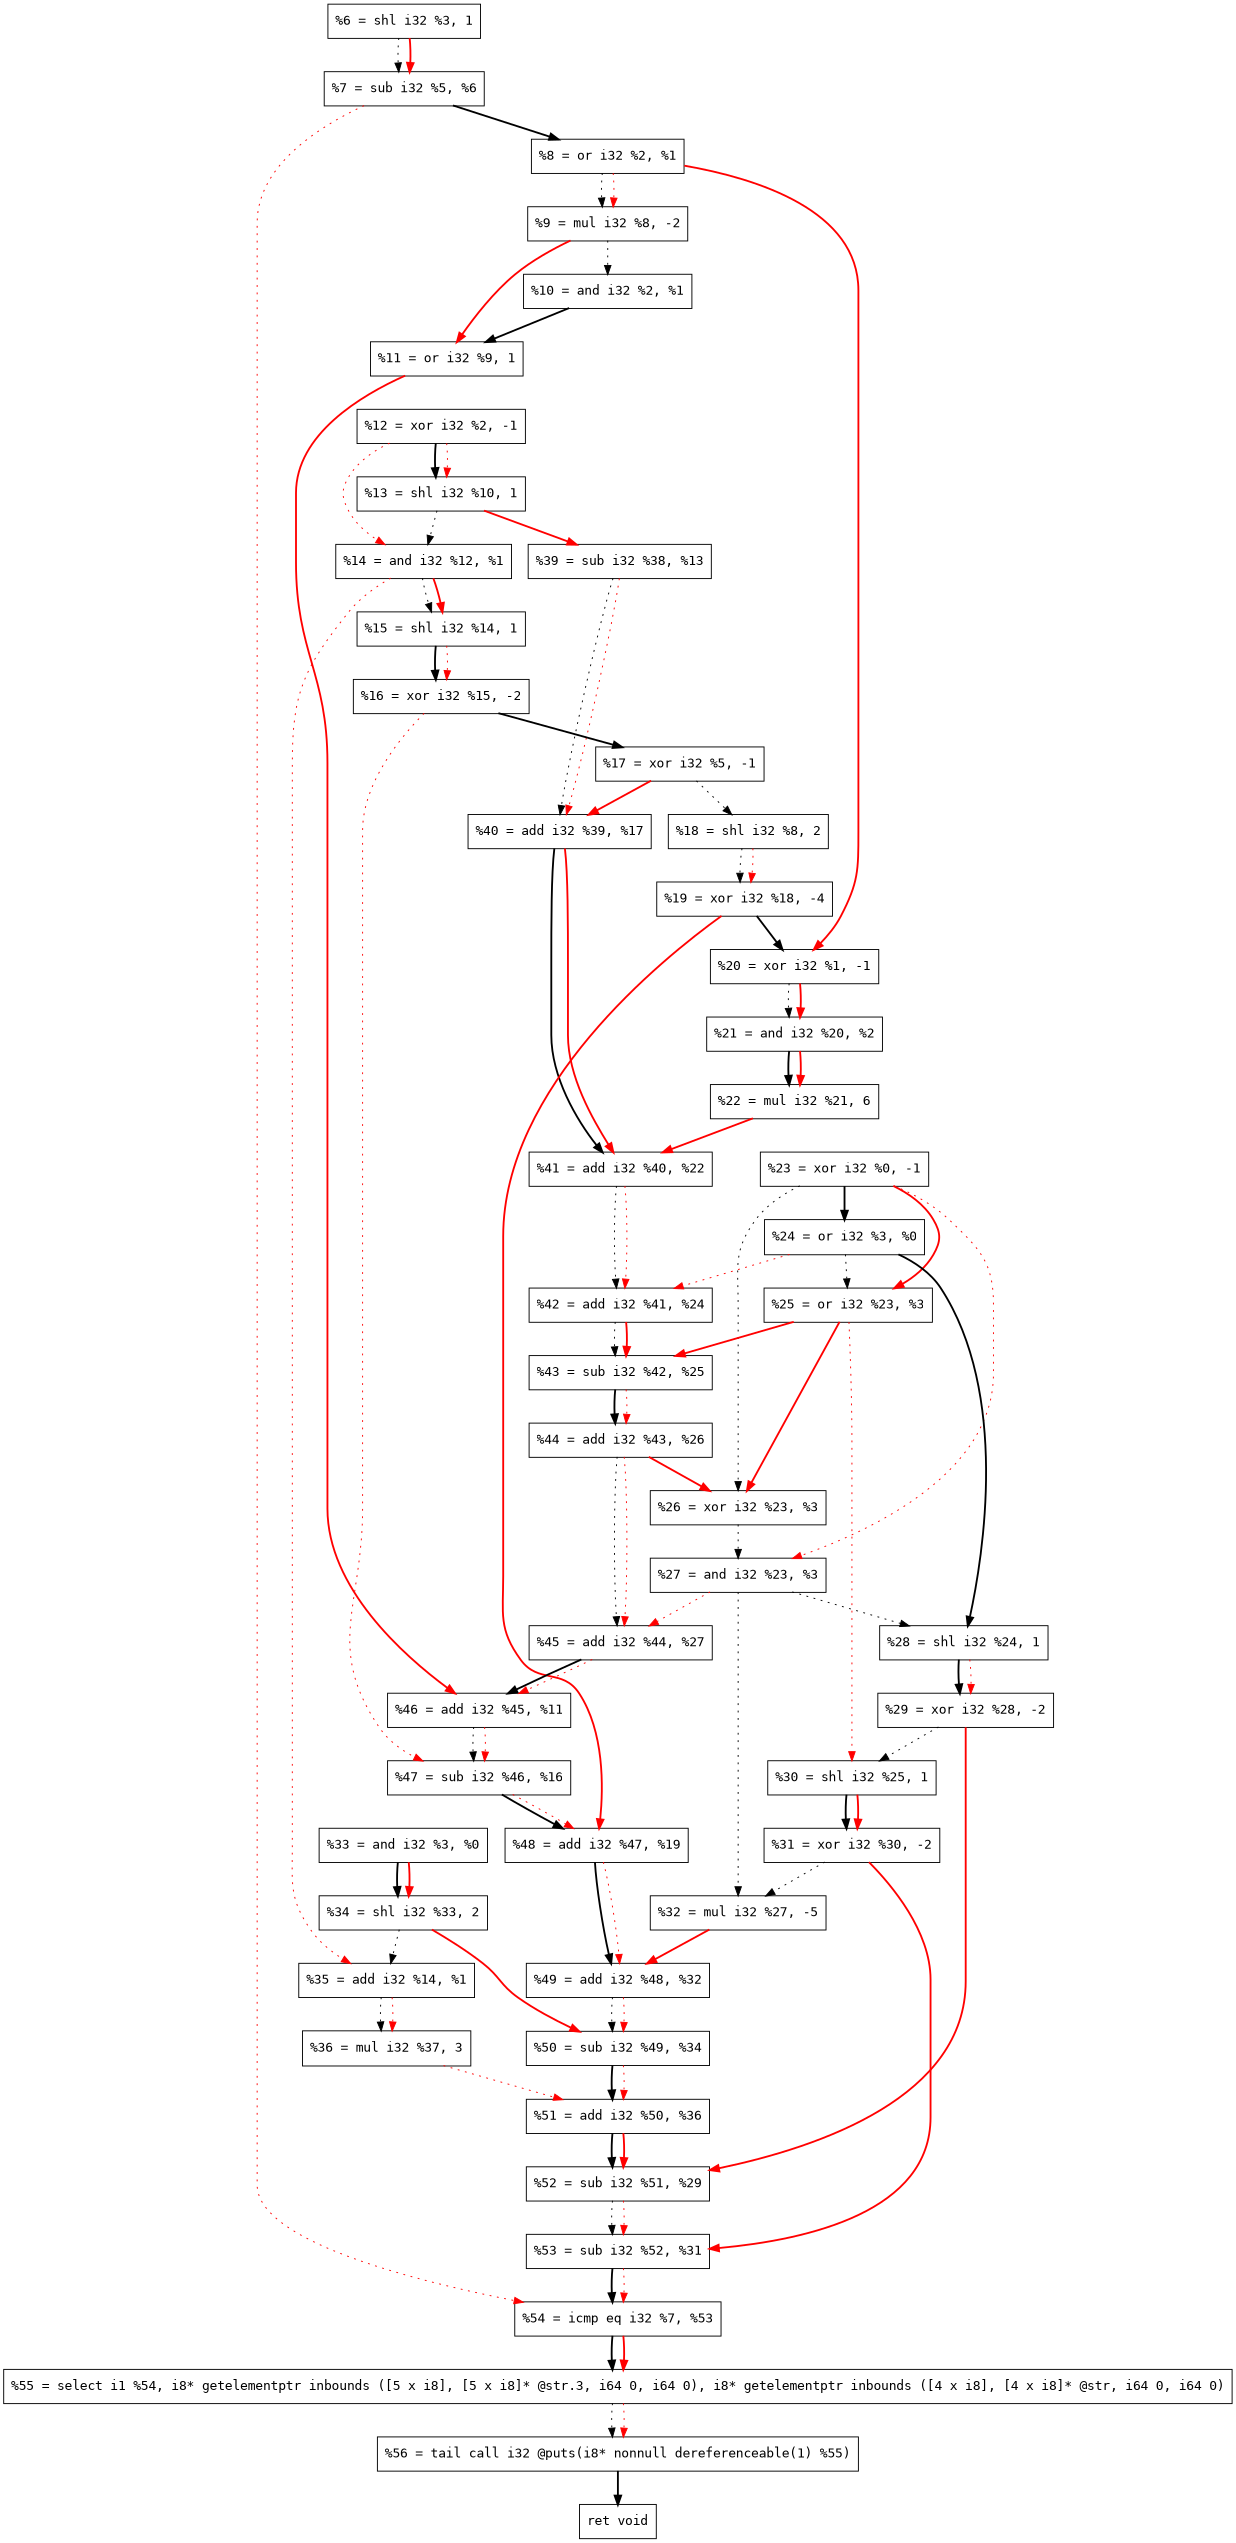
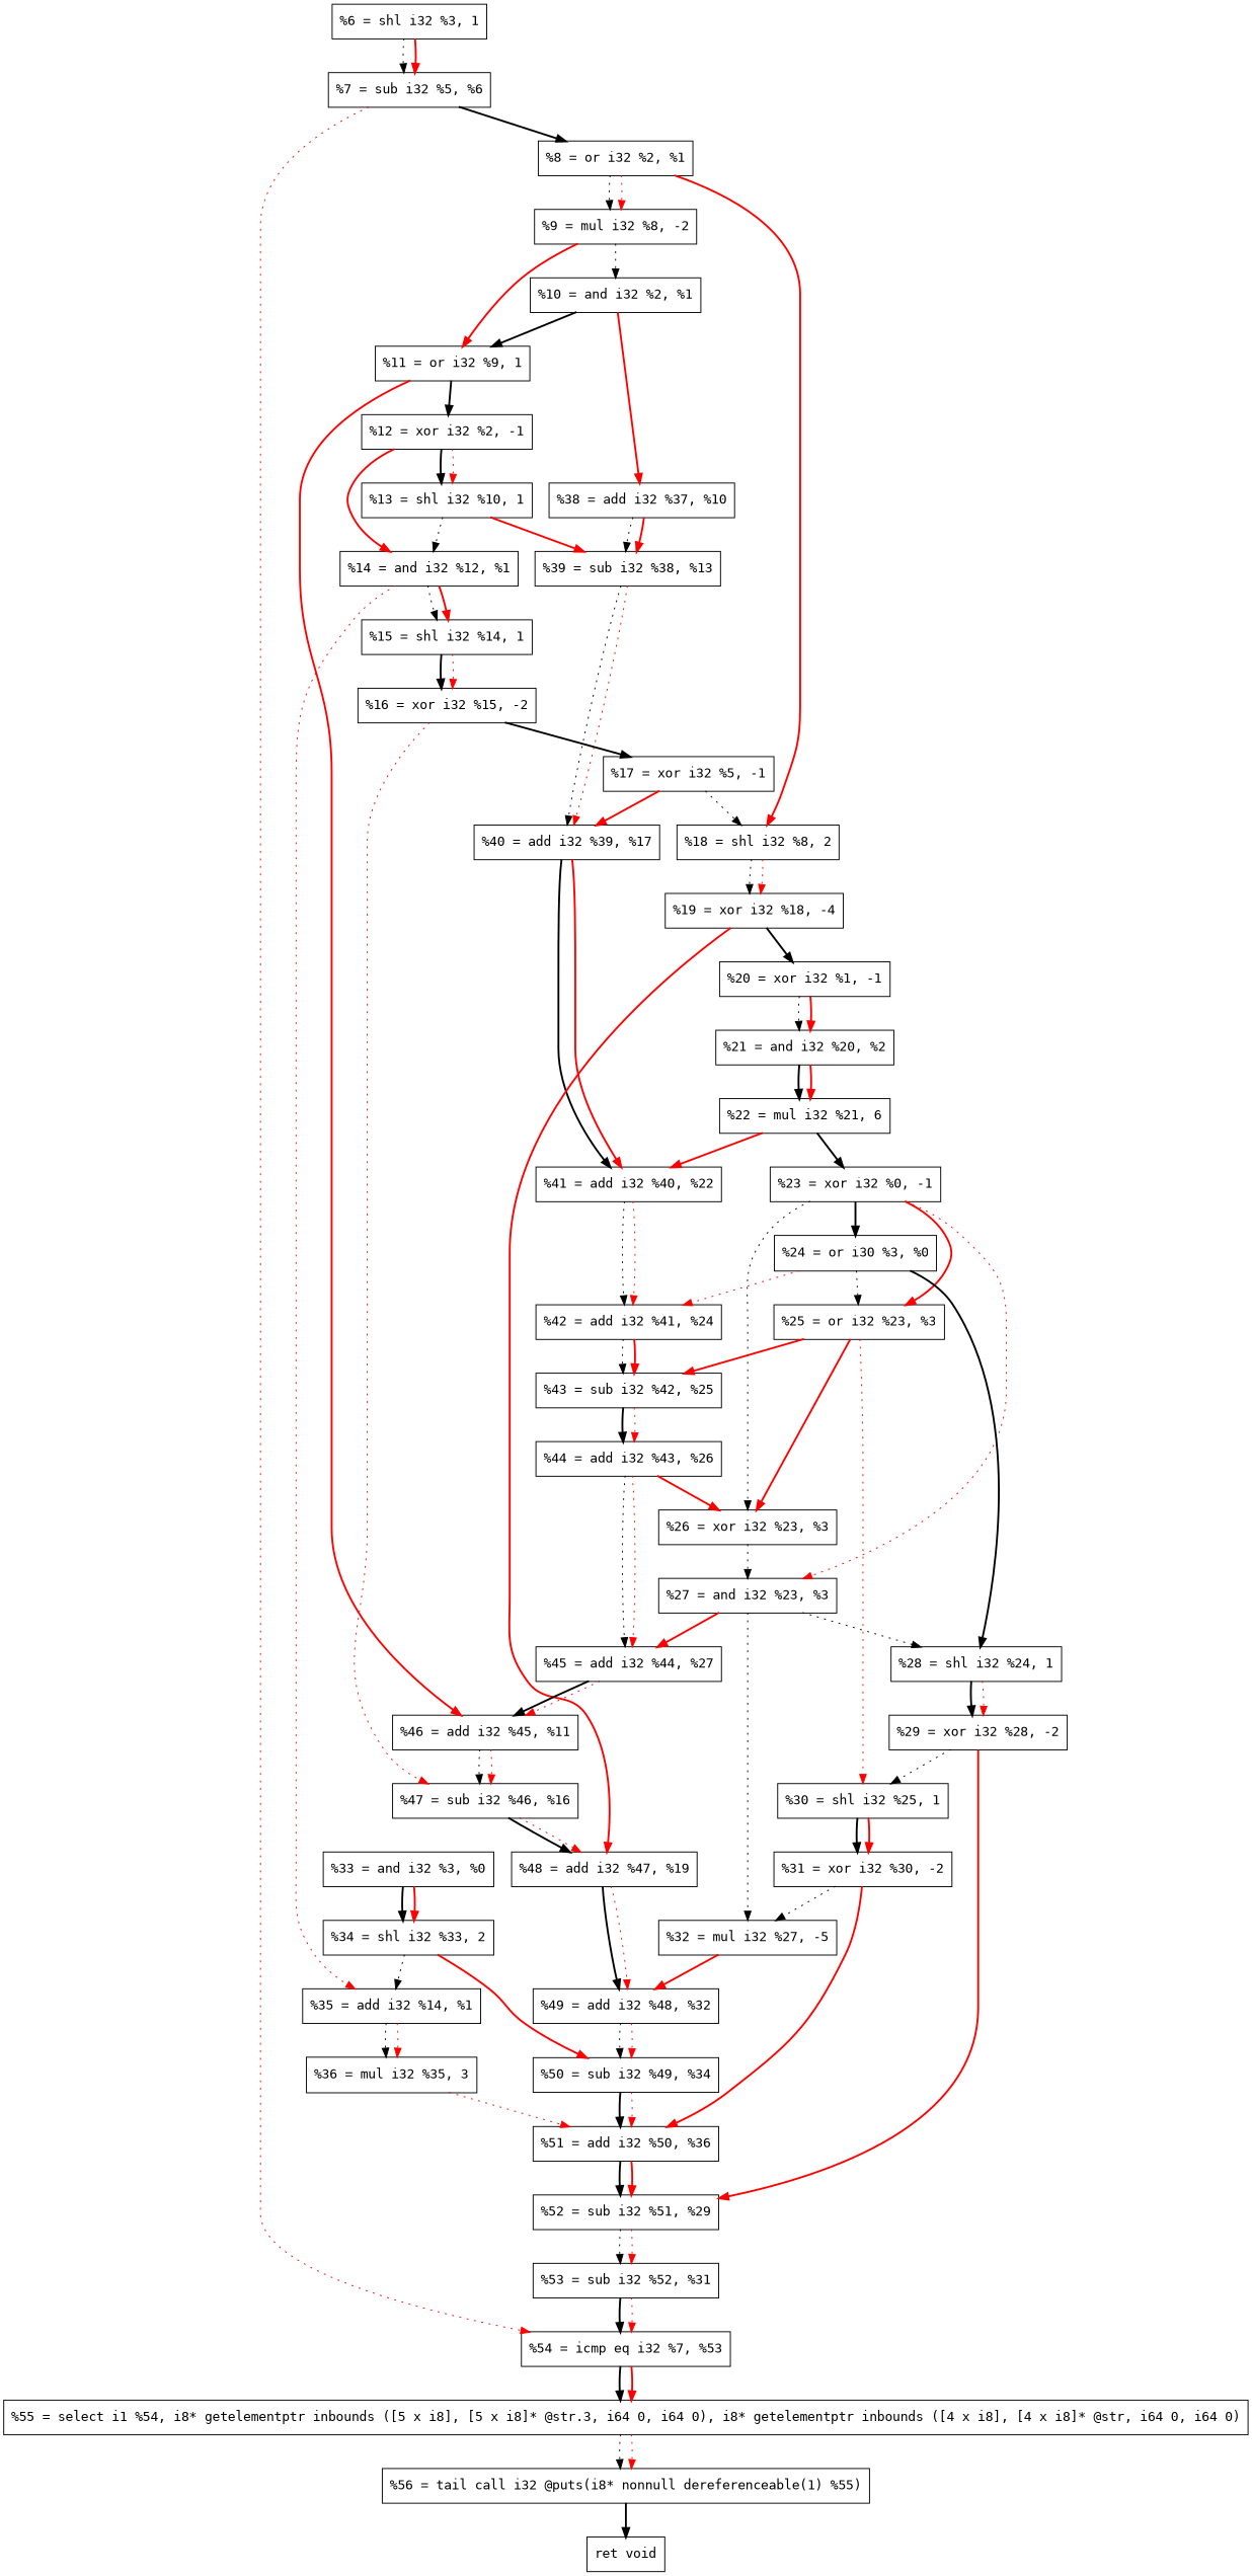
  digraph {
    fontname="DejaVu Sans Mono"
    node [fontname="DejaVu Sans Mono" shape=record]
    edge [fontname="DejaVu Sans Mono" style=dotted color=red]
    n1 [label="  %6 = shl i32 %3, 1"]
    n2 [label="  %7 = sub i32 %5, %6"]
    n3 [label="  %8 = or i32 %2, %1"]
    n4 [label="  %54 = icmp eq i32 %7, %53"]
    n5 [label="  %17 = xor i32 %5, -1"]
    n6 [label="  %18 = shl i32 %8, 2"]
    n7 [label="  %40 = add i32 %39, %17"]
    n8 [label="  %9 = mul i32 %8, -2"]
    n9 [label="  %55 = select i1 %54, i8* getelementptr inbounds ([5 x i8], [5 x i8]* @str.3, i64 0, i64 0), i8* getelementptr inbounds ([4 x i8], [4 x i8]* @str, i64 0, i64 0)"]
    n10 [label="  %10 = and i32 %2, %1"]
    n11 [label="  %11 = or i32 %9, 1"]
    n12 [label="  %19 = xor i32 %18, -4"]
+   n13 [label="  %38 = add i32 %37, %10"]
    n14 [label="  %12 = xor i32 %2, -1"]
    n15 [label="  %46 = add i32 %45, %11"]
    n16 [label="  %39 = sub i32 %38, %13"]
    n17 [label="%13 = shl i32 %10, 1"]
    n18 [label="  %14 = and i32 %12, %1"]
    n19 [label="  %47 = sub i32 %46, %16"]
    n20 [label="  %15 = shl i32 %14, 1"]
    n21 [label="  %35 = add i32 %14, %1"]
    n22 [label="  %16 = xor i32 %15, -2"]
-   n23 [label="%36 = mul i32 %37, 3"]
+   n23 [label="  %36 = mul i32 %35, 3"]
    n24 [label="  %48 = add i32 %47, %19"]
    n25 [label="  %41 = add i32 %40, %22"]
    n26 [label="  %20 = xor i32 %1, -1"]
    n27 [label="  %21 = and i32 %20, %2"]
    n28 [label="  %49 = add i32 %48, %32"]
    n29 [label="  %22 = mul i32 %21, 6"]
    n30 [label="  %23 = xor i32 %0, -1"]
-   n31 [label="  %24 = or i32 %3, %0"]
+   n31 [label="%24 = or i30 %3, %0"]
    n32 [label="  %25 = or i32 %23, %3"]
    n33 [label="  %26 = xor i32 %23, %3"]
    n34 [label="  %27 = and i32 %23, %3"]
    n35 [label="  %42 = add i32 %41, %24"]
    n36 [label="  %28 = shl i32 %24, 1"]
    n37 [label="  %30 = shl i32 %25, 1"]
    n38 [label="  %43 = sub i32 %42, %25"]
    n39 [label="  %32 = mul i32 %27, -5"]
    n40 [label="  %45 = add i32 %44, %27"]
    n41 [label="  %29 = xor i32 %28, -2"]
    n42 [label="  %31 = xor i32 %30, -2"]
    n43 [label="  %44 = add i32 %43, %26"]
    n44 [label="  %52 = sub i32 %51, %29"]
    n45 [label="  %53 = sub i32 %52, %31"]
    n46 [label="  %33 = and i32 %3, %0"]
    n47 [label="  %34 = shl i32 %33, 2"]
    n48 [label="  %50 = sub i32 %49, %34"]
    n49 [label="  %51 = add i32 %50, %36"]
    n50 [label="  %56 = tail call i32 @puts(i8* nonnull dereferenceable(1) %55)"]
    n51 [label="  ret void"]
    n1 -> n2 [color=""]
    n1 -> n2 [style=bold]
    n2 -> n3 [style=bold color=""]
    n2 -> n4
-   n3 -> n26 [style=bold]
+   n3 -> n6 [style=bold]
    n3 -> n8 [color=""]
    n3 -> n8
    n4 -> n9 [style=bold color=""]
    n4 -> n9 [style=bold]
    n5 -> n6 [color=""]
    n5 -> n7 [style=bold]
    n6 -> n12 [color=""]
    n6 -> n12
    n7 -> n25 [style=bold color=""]
    n7 -> n25 [style=bold]
    n8 -> n10 [color=""]
    n8 -> n11 [style=bold]
    n9 -> n50 [color=""]
    n9 -> n50
    n10 -> n11 [style=bold color=""]
+   n10 -> n13 [style=bold]
+   n11 -> n14 [style=bold color=""]
    n11 -> n15 [style=bold]
    n12 -> n24 [style=bold]
    n12 -> n26 [style=bold color=""]
+   n13 -> n16 [color=""]
+   n13 -> n16 [style=bold]
    n14 -> n17 [style=bold color=""]
    n14 -> n17
-   n14 -> n18
+   n14 -> n18 [style=bold]
    n15 -> n19 [color=""]
    n15 -> n19
    n16 -> n7 [color=""]
    n16 -> n7
    n17 -> n16 [style=bold]
    n17 -> n18 [color=""]
    n18 -> n20 [color=""]
    n18 -> n20 [style=bold]
    n18 -> n21
    n19 -> n24 [style=bold color=""]
    n19 -> n24
    n20 -> n22 [style=bold color=""]
    n20 -> n22
    n21 -> n23 [color=""]
    n21 -> n23
    n22 -> n5 [style=bold color=""]
    n22 -> n19
    n23 -> n49
    n24 -> n28 [style=bold color=""]
    n24 -> n28
    n25 -> n35 [color=""]
    n25 -> n35
    n26 -> n27 [color=""]
    n26 -> n27 [style=bold]
    n27 -> n29 [style=bold color=""]
    n27 -> n29 [style=bold]
    n28 -> n48 [color=""]
    n28 -> n48
    n29 -> n25 [style=bold]
+   n29 -> n30 [style=bold color=""]
    n30 -> n31 [style=bold color=""]
    n30 -> n32 [style=bold]
    n30 -> n33 [color=black]
    n30 -> n34
    n31 -> n32 [color=""]
    n31 -> n35
    n31 -> n36 [color=black style=bold]
    n32 -> n33 [style=bold]
    n32 -> n37
    n32 -> n38 [style=bold]
    n33 -> n34 [color=""]
    n34 -> n36 [color=""]
    n34 -> n39 [color=black]
-   n34 -> n40
+   n34 -> n40 [style=bold]
    n35 -> n38 [color=""]
    n35 -> n38 [style=bold]
    n36 -> n41 [style=bold color=""]
    n36 -> n41
    n37 -> n42 [style=bold color=""]
    n37 -> n42 [style=bold]
    n38 -> n43 [style=bold color=""]
    n38 -> n43
    n39 -> n28 [style=bold]
    n40 -> n15 [style=bold color=""]
    n40 -> n15
    n41 -> n37 [color=""]
    n41 -> n44 [style=bold]
    n42 -> n39 [color=""]
-   n42 -> n45 [style=bold]
+   n42 -> n49 [style=bold]
    n43 -> n33 [style=bold]
    n43 -> n40 [color=""]
    n43 -> n40
    n44 -> n45 [color=""]
    n44 -> n45
    n45 -> n4 [style=bold color=""]
    n45 -> n4
    n46 -> n47 [style=bold color=""]
    n46 -> n47 [style=bold]
    n47 -> n21 [color=""]
    n47 -> n48 [style=bold]
    n48 -> n49 [style=bold color=""]
    n48 -> n49
    n49 -> n44 [style=bold color=""]
    n49 -> n44 [style=bold]
    n50 -> n51 [style=bold color=""]
  }
